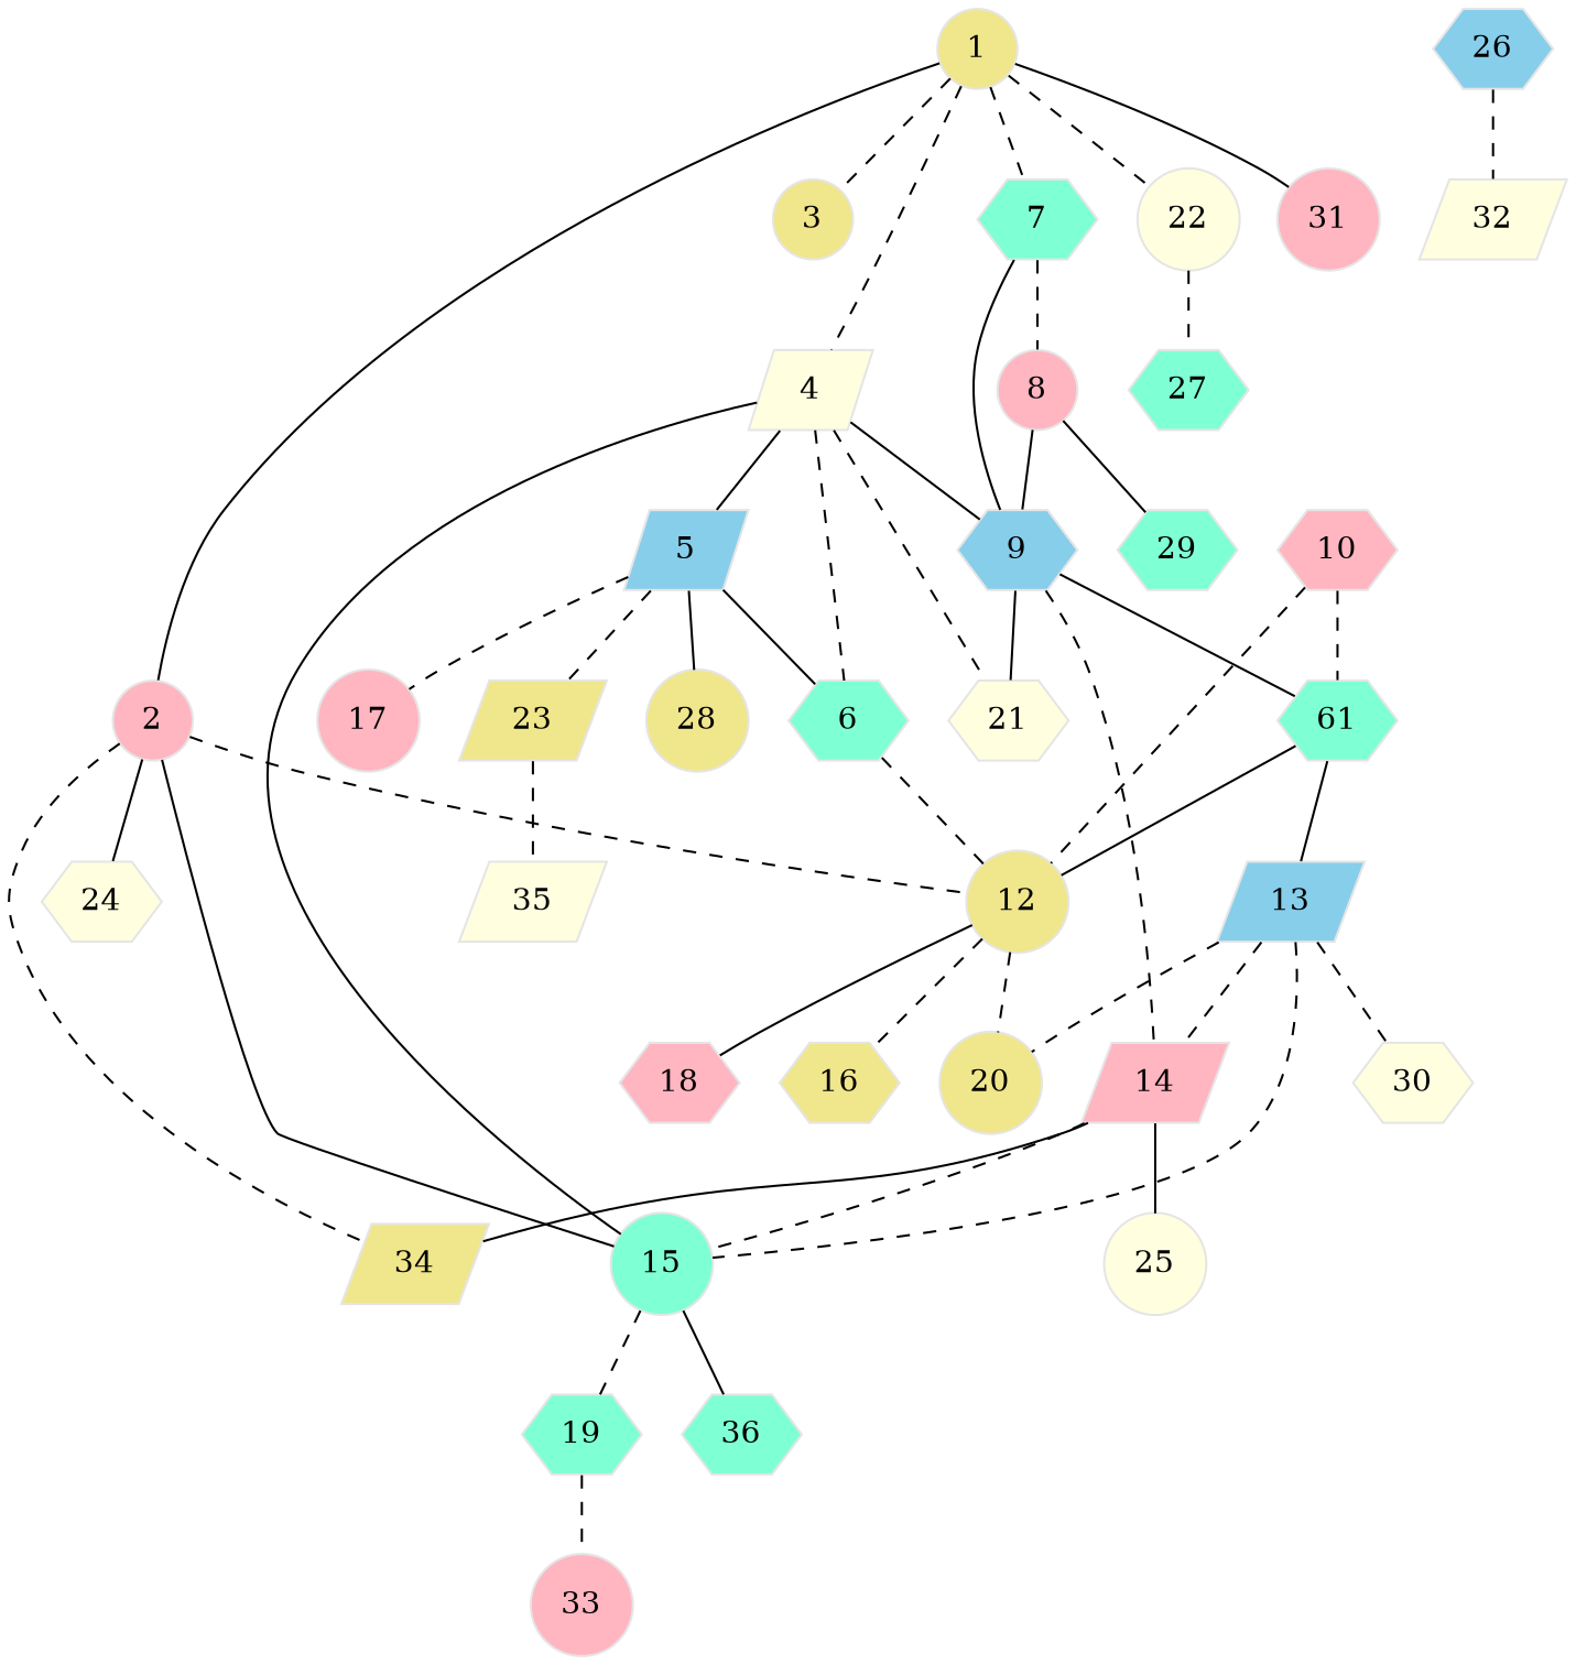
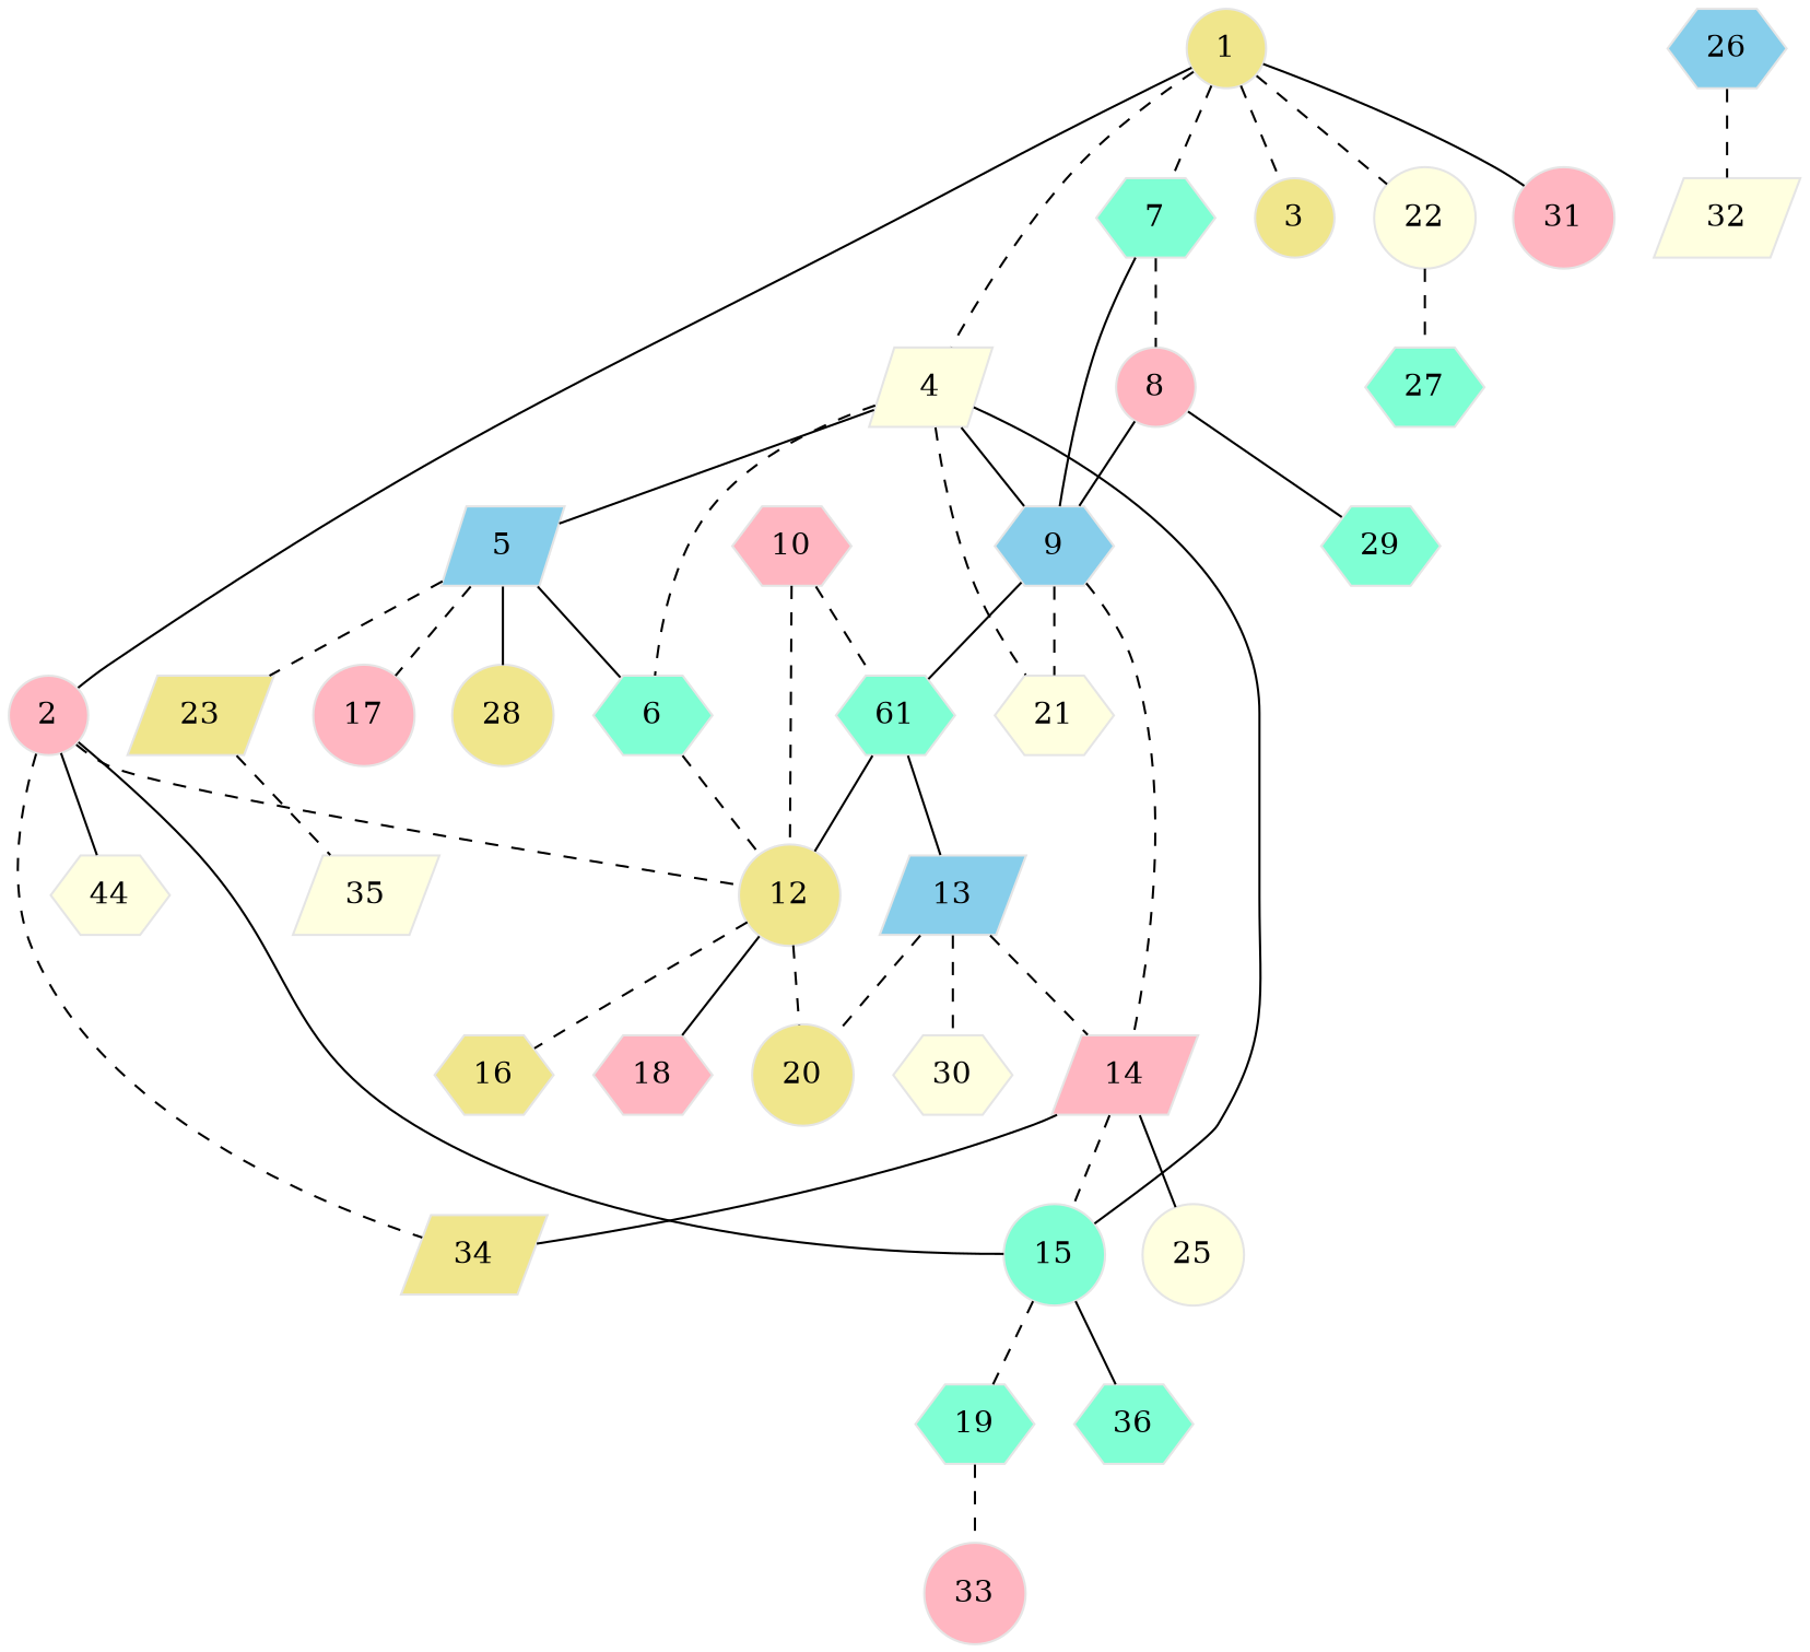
  graph {
    node [color=gray90 fillcolor=khaki shape=hexagon style=filled]
    edge [style=dashed weight=1.0]
    1 [shape=circle]
    2 [fillcolor=lightpink shape=circle]
    3 [shape=circle]
    4 [fillcolor=lightyellow shape=parallelogram]
    7 [fillcolor=aquamarine]
    22 [fillcolor=lightyellow shape=circle]
    31 [fillcolor=lightpink shape=circle]
    12 [shape=circle]
    15 [fillcolor=aquamarine shape=circle]
-   24 [fillcolor=lightyellow]
+   24 [fillcolor=lightyellow label=44]
    34 [shape=parallelogram]
    5 [fillcolor=skyblue shape=parallelogram]
    6 [fillcolor=aquamarine]
    9 [fillcolor=skyblue]
    21 [fillcolor=lightyellow]
    8 [fillcolor=lightpink shape=circle]
    27 [fillcolor=aquamarine]
    16
    18 [fillcolor=lightpink]
    20 [shape=circle]
    19 [fillcolor=aquamarine]
    36 [fillcolor=aquamarine]
    26 [fillcolor=skyblue]
    32 [fillcolor=lightyellow shape=parallelogram]
    17 [fillcolor=lightpink shape=circle]
    23 [shape=parallelogram]
    28 [shape=circle]
    n28 [fillcolor=aquamarine label=61]
    14 [fillcolor=lightpink shape=parallelogram]
    35 [fillcolor=lightyellow shape=parallelogram]
    29 [fillcolor=aquamarine]
    13 [fillcolor=skyblue shape=parallelogram]
    25 [fillcolor=lightyellow shape=circle]
    10 [fillcolor=lightpink]
    30 [fillcolor=lightyellow]
    33 [fillcolor=lightpink shape=circle]
    1 -- 2 [style=solid]
    1 -- 3
    1 -- 4
    1 -- 7
    1 -- 22
    1 -- 31 [style=solid]
    2 -- 12
    2 -- 15 [style=solid]
    2 -- 24 [style=solid]
    2 -- 34
    4 -- 15 [style=solid]
    4 -- 5 [style=solid]
    4 -- 6
    4 -- 9 [style=solid]
    4 -- 21
    7 -- 9 [style=solid]
    7 -- 8 [weight=5.0]
    22 -- 27
    12 -- 16
    12 -- 18 [style=solid]
    12 -- 20
    15 -- 19
    15 -- 36 [style=solid]
    5 -- 6 [style=solid]
    5 -- 17
    5 -- 23
    5 -- 28 [style=solid]
    6 -- 12
-   9 -- 21 [style=solid]
+   9 -- 21
    9 -- n28 [style=solid]
    9 -- 14
    8 -- 9 [style=solid]
    8 -- 29 [style=solid]
    19 -- 33
    26 -- 32
    23 -- 35
    n28 -- 12 [style=solid weight=5.0]
    n28 -- 13 [style=solid]
    14 -- 15
    14 -- 34 [style=solid]
    14 -- 25 [style=solid]
-   13 -- 15
    13 -- 20
    13 -- 14
    13 -- 30
    10 -- 12
    10 -- n28
  }
